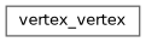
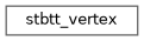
  digraph {
    rankdir=LR
-   n1 [color=grey40 fillcolor=white fontname=Helvetica fontsize=10 height=0.2 label=vertex_vertex shape=box style=filled width=0.4]
+   n1 [color=grey40 fillcolor=white fontname=Helvetica fontsize=10 height=0.2 label=stbtt_vertex shape=box style=filled width=0.4]
  }
